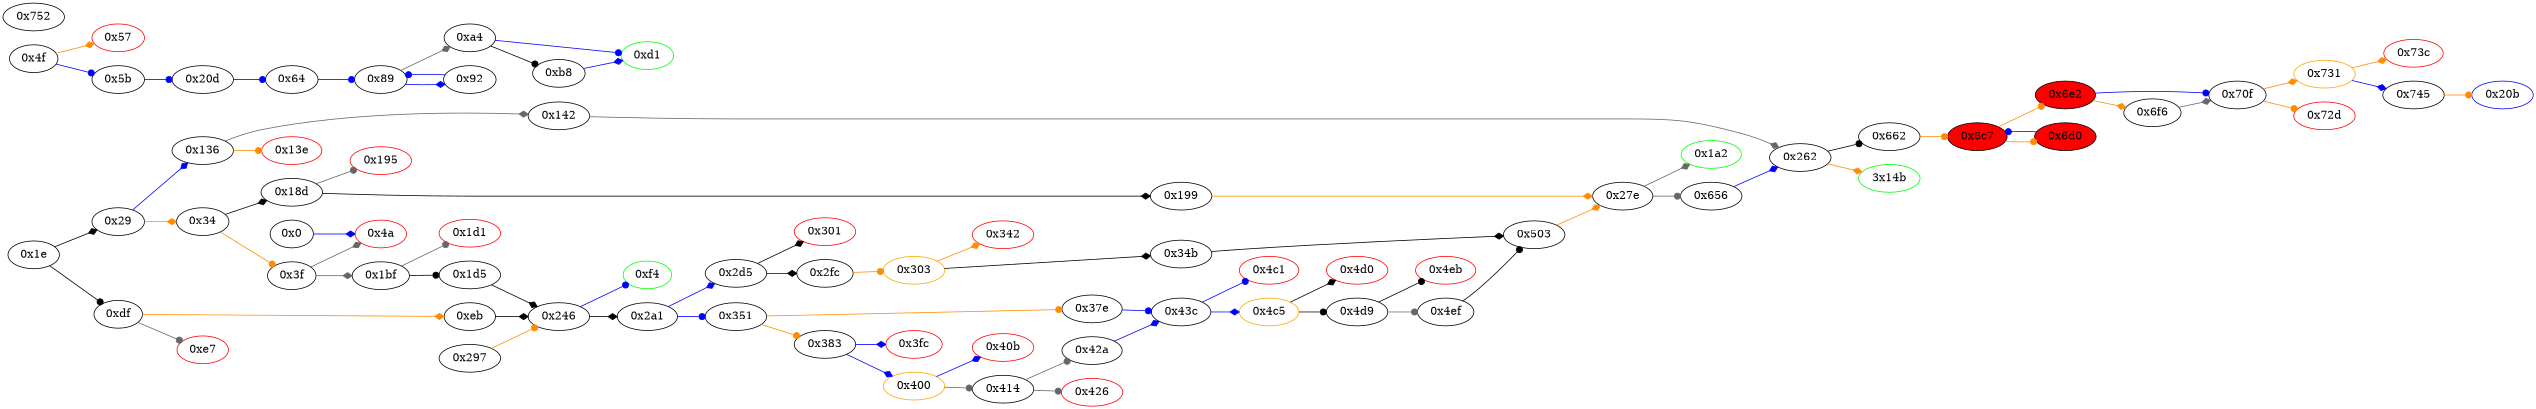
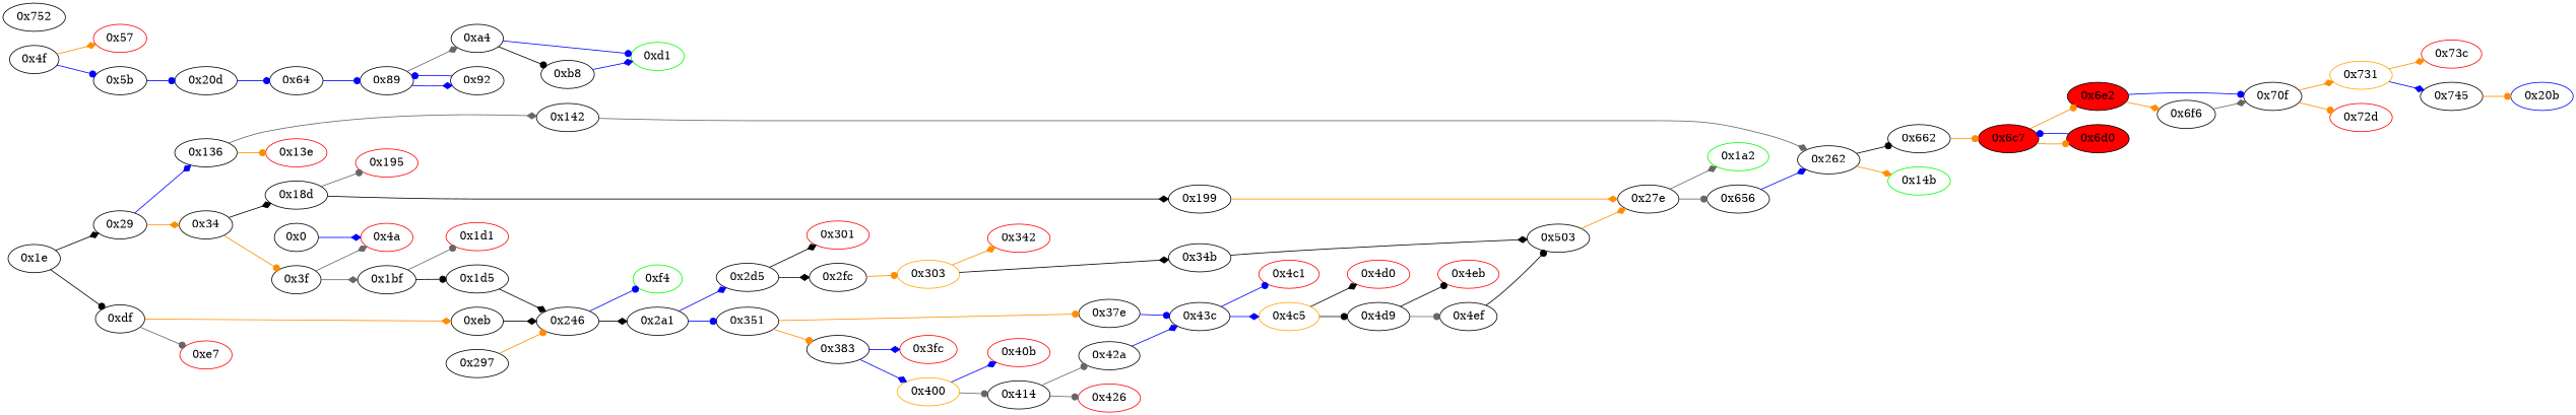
  strict digraph {
    rankdir=LR
    node [fillcolor=white style=filled]
    edge [arrowhead=diamond color=blue]
    "0x6c7" [fillcolor=red]
    "0x6e2" [fillcolor=red]
    "0x6d0" [fillcolor=red]
    "0x70f"
    "0x6f6"
    "0x29"
    "0x34"
    "0x136"
    "0x3f"
    "0x18d"
    "0x142"
    "0x13e" [color=red]
    "0x20b" [color=blue]
    "0x731" [color=orange]
    "0x72d" [color=red]
    "0x73c" [color=red]
    "0x745"
    "0x1bf"
    "0x4a" [color=red]
    "0x1d1" [color=red]
    "0x1d5"
    "0x503"
    "0x27e"
    "0x656"
    "0x1a2" [color=green]
    "0x426" [color=red]
    "0x303" [color=orange]
    "0x2fc"
    "0x342" [color=red]
    "0x34b"
    "0x4c1" [color=red]
    "0x262"
-   "0x14b" [color=green label="3x14b"]
+   "0x14b" [color=green]
    "0x662"
    "0x351"
    "0x37e"
    "0x383"
    "0x43c"
    "0x400" [color=orange]
    "0x3fc" [color=red]
    "0x199"
    "0x195" [color=red]
    "0x4d9"
    "0x4ef"
    "0x4eb" [color=red]
    "0xeb"
    "0x246"
    "0xf4" [color=green]
    "0x2a1"
    "0xdf"
    "0xe7" [color=red]
    "0x64"
    "0x89"
    "0xa4"
    "0x92"
    "0x20d"
    "0x57" [color=red]
    "0x4c5" [color=orange]
    "0x752"
    "0x4d0" [color=red]
    "0x301" [color=red]
    "0x40b" [color=red]
    "0x414"
    "0x42a"
    "0x5b"
    "0x297"
    "0xd1" [color=green]
    "0xb8"
    "0x4f"
    "0x0"
    "0x1e"
    "0x2d5"
    "0x6c7" -> "0x6e2" [arrowhead=dot color=darkorange]
    "0x6c7" -> "0x6d0" [arrowhead=dot color=darkorange]
    "0x6e2" -> "0x70f" [arrowhead=dot]
    "0x6e2" -> "0x6f6" [color=darkorange]
    "0x6d0" -> "0x6c7" [arrowhead=dot]
    "0x70f" -> "0x731" [color=darkorange]
    "0x70f" -> "0x72d" [arrowhead=dot color=darkorange]
    "0x6f6" -> "0x70f" [color=gray40]
    "0x29" -> "0x34" [color=darkorange]
    "0x29" -> "0x136"
    "0x34" -> "0x3f" [arrowhead=dot color=darkorange]
    "0x34" -> "0x18d" [color=black]
    "0x136" -> "0x142" [color=gray40]
    "0x136" -> "0x13e" [arrowhead=dot color=darkorange]
    "0x3f" -> "0x1bf" [color=gray40]
    "0x3f" -> "0x4a" [color=gray40]
    "0x18d" -> "0x199" [color=black]
    "0x18d" -> "0x195" [arrowhead=dot color=gray40]
    "0x142" -> "0x262" [color=gray40]
    "0x731" -> "0x73c" [color=darkorange]
    "0x731" -> "0x745"
    "0x745" -> "0x20b" [arrowhead=dot color=darkorange]
    "0x1bf" -> "0x1d1" [arrowhead=dot color=gray40]
    "0x1bf" -> "0x1d5" [arrowhead=dot color=black]
    "0x1d5" -> "0x246" [color=black]
    "0x503" -> "0x27e" [color=darkorange]
    "0x27e" -> "0x656" [arrowhead=dot color=gray40]
    "0x27e" -> "0x1a2" [color=gray40]
    "0x656" -> "0x262"
    "0x303" -> "0x342" [color=darkorange]
    "0x303" -> "0x34b" [color=black]
    "0x2fc" -> "0x303" [arrowhead=dot color=darkorange]
    "0x34b" -> "0x503" [color=black]
    "0x262" -> "0x14b" [color=darkorange]
    "0x262" -> "0x662" [arrowhead=dot color=black]
    "0x662" -> "0x6c7" [arrowhead=dot color=darkorange]
    "0x351" -> "0x37e" [arrowhead=dot color=darkorange]
    "0x351" -> "0x383" [arrowhead=dot color=darkorange]
    "0x37e" -> "0x43c" [arrowhead=dot]
    "0x383" -> "0x400"
    "0x383" -> "0x3fc"
    "0x43c" -> "0x4c1" [arrowhead=dot]
    "0x43c" -> "0x4c5"
    "0x400" -> "0x40b"
    "0x400" -> "0x414" [arrowhead=dot color=gray40]
    "0x199" -> "0x27e" [color=darkorange]
    "0x4d9" -> "0x4ef" [arrowhead=dot color=gray40]
    "0x4d9" -> "0x4eb" [arrowhead=dot color=black]
    "0x4ef" -> "0x503" [arrowhead=dot color=black]
    "0xeb" -> "0x246" [color=black]
    "0x246" -> "0xf4" [arrowhead=dot]
    "0x246" -> "0x2a1" [color=black]
    "0x2a1" -> "0x351" [arrowhead=dot]
    "0x2a1" -> "0x2d5"
    "0xdf" -> "0xeb" [color=darkorange]
    "0xdf" -> "0xe7" [arrowhead=dot color=gray40]
    "0x64" -> "0x89" [arrowhead=dot]
    "0x89" -> "0xa4" [color=gray40]
    "0x89" -> "0x92"
    "0xa4" -> "0xd1" [arrowhead=dot]
    "0xa4" -> "0xb8" [arrowhead=dot color=black]
    "0x92" -> "0x89" [arrowhead=dot]
    "0x20d" -> "0x64" [arrowhead=dot]
    "0x4c5" -> "0x4d9" [arrowhead=dot color=black]
    "0x4c5" -> "0x4d0" [color=black]
    "0x414" -> "0x426" [arrowhead=dot color=gray40]
    "0x414" -> "0x42a" [arrowhead=dot color=gray40]
    "0x42a" -> "0x43c"
    "0x5b" -> "0x20d" [arrowhead=dot]
    "0x297" -> "0x246" [arrowhead=dot color=darkorange]
    "0xb8" -> "0xd1"
    "0x4f" -> "0x57" [color=darkorange]
    "0x4f" -> "0x5b" [arrowhead=dot]
    "0x0" -> "0x4a"
    "0x1e" -> "0x29" [color=black]
    "0x1e" -> "0xdf" [arrowhead=dot color=black]
    "0x2d5" -> "0x2fc" [color=black]
    "0x2d5" -> "0x301" [color=black]
  }
